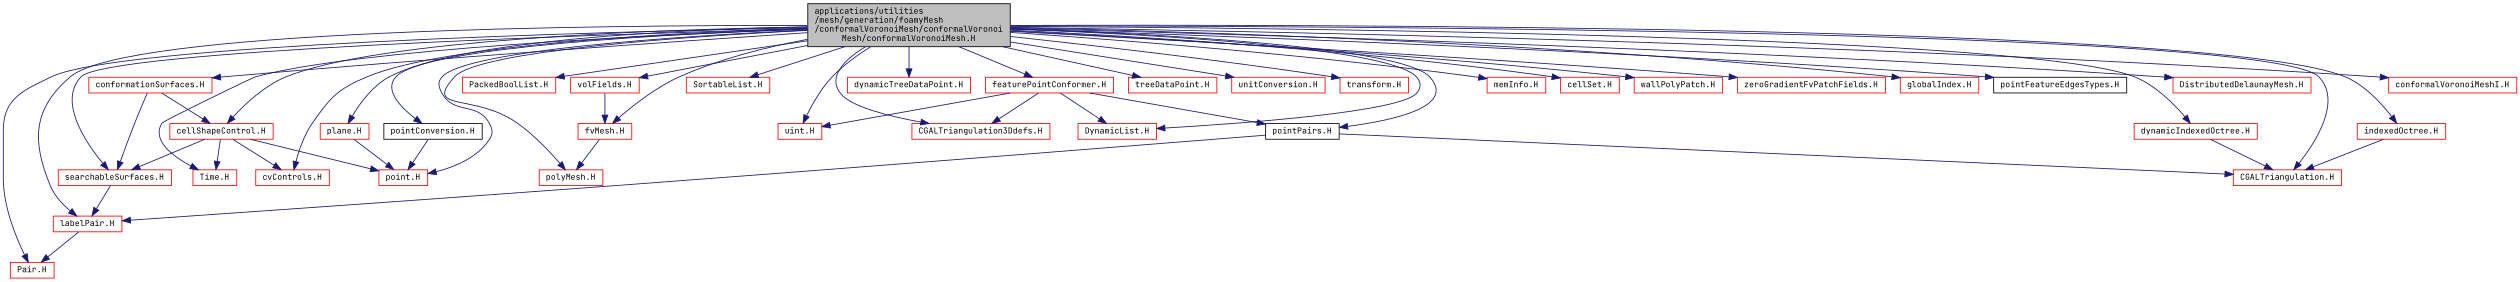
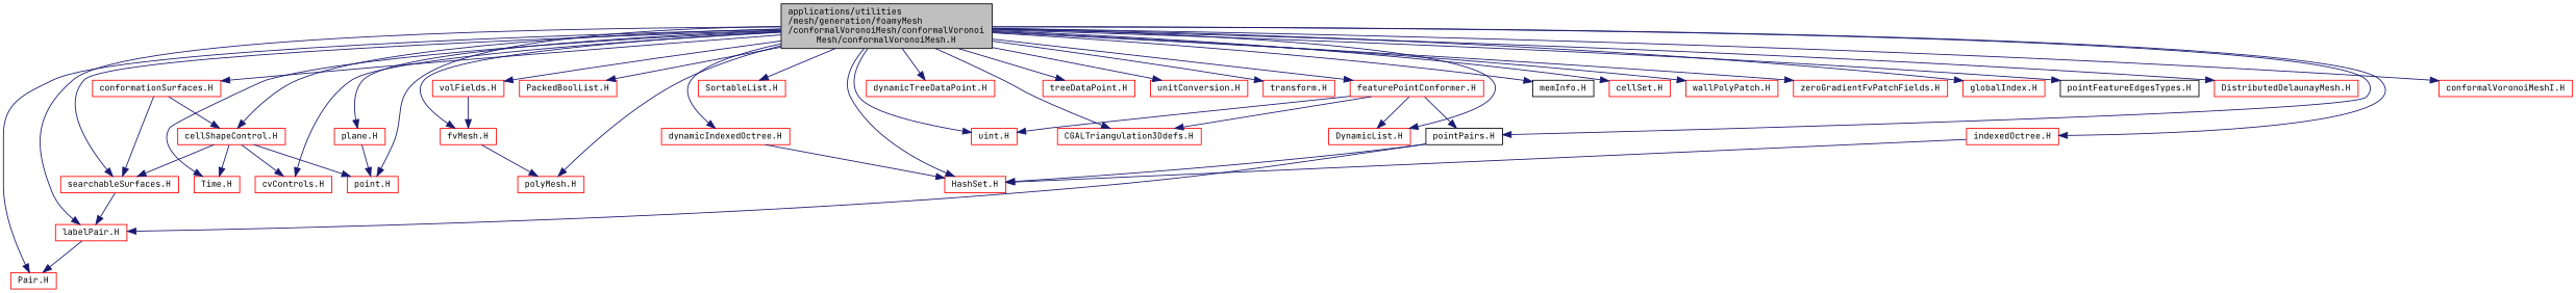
  digraph {
    fontname="JetBrains Mono"
    node [color=red fontname="JetBrains Mono" fontsize=10 shape=record]
    edge [color=midnightblue fontname="JetBrains Mono" fontsize=10 labelfontname=Helvetica labelfontsize=10 style=solid]
    n1 [color=black fillcolor=grey75 fontcolor=black height=0.2 label="applications/utilities\l/mesh/generation/foamyMesh\l/conformalVoronoiMesh/conformalVoronoi\lMesh/conformalVoronoiMesh.H" style=filled width=0.4]
    n2 [height=0.2 label="uint.H" width=0.4]
    n3 [height=0.2 label="CGALTriangulation3Ddefs.H" width=0.4]
    n4 [height=0.2 label="searchableSurfaces.H" width=0.4]
    n5 [height=0.2 label="labelPair.H" width=0.4]
    n6 [height=0.2 label="Pair.H" width=0.4]
    n7 [height=0.2 label="conformationSurfaces.H" width=0.4]
    n8 [height=0.2 label="cellShapeControl.H" width=0.4]
    n9 [height=0.2 label="point.H" width=0.4]
    n10 [height=0.2 label="Time.H" width=0.4]
    n11 [height=0.2 label="cvControls.H" width=0.4]
    n12 [height=0.2 label="DynamicList.H" width=0.4]
    n13 [height=0.2 label="PackedBoolList.H" width=0.4]
    n14 [height=0.2 label="polyMesh.H" width=0.4]
    n15 [height=0.2 label="plane.H" width=0.4]
    n16 [height=0.2 label="SortableList.H" width=0.4]
    n17 [height=0.2 label="dynamicIndexedOctree.H" width=0.4]
-   n18 [height=0.2 label="CGALTriangulation.H" width=0.4]
+   n18 [height=0.2 label="HashSet.H" width=0.4]
    n19 [height=0.2 label="dynamicTreeDataPoint.H" width=0.4]
    n20 [height=0.2 label="indexedOctree.H" width=0.4]
    n21 [height=0.2 label="treeDataPoint.H" width=0.4]
    n22 [height=0.2 label="unitConversion.H" width=0.4]
    n23 [height=0.2 label="transform.H" width=0.4]
    n24 [height=0.2 label="volFields.H" width=0.4]
    n25 [height=0.2 label="fvMesh.H" width=0.4]
-   n26 [height=0.2 label="memInfo.H" width=0.4]
+   n26 [color=black height=0.2 label="memInfo.H" width=0.4]
    n27 [height=0.2 label="cellSet.H" width=0.4]
    n28 [height=0.2 label="wallPolyPatch.H" width=0.4]
    n29 [height=0.2 label="zeroGradientFvPatchFields.H" width=0.4]
    n30 [height=0.2 label="globalIndex.H" width=0.4]
    n31 [color=black height=0.2 label="pointFeatureEdgesTypes.H" width=0.4]
-   n32 [color=black height=0.2 label="pointConversion.H" width=0.4]
    n33 [height=0.2 label="DistributedDelaunayMesh.H" width=0.4]
    n34 [height=0.2 label="featurePointConformer.H" width=0.4]
    n35 [color=black height=0.2 label="pointPairs.H" width=0.4]
    n36 [height=0.2 label="conformalVoronoiMeshI.H" width=0.4]
    n1 -> n2
    n1 -> n3
    n1 -> n4
    n1 -> n5
    n1 -> n6
    n1 -> n7
    n1 -> n8
    n1 -> n9
    n1 -> n10
    n1 -> n11
    n1 -> n12
    n1 -> n13
    n1 -> n14
    n1 -> n15
    n1 -> n16
    n1 -> n17
    n1 -> n18
    n1 -> n19
    n1 -> n20
    n1 -> n21
    n1 -> n22
    n1 -> n23
    n1 -> n24
    n1 -> n25
    n1 -> n26
    n1 -> n27
    n1 -> n28
    n1 -> n29
    n1 -> n30
    n1 -> n31
-   n1 -> n32
    n1 -> n33
    n1 -> n34
    n1 -> n35
    n1 -> n36
    n4 -> n5
    n5 -> n6
    n7 -> n4
    n7 -> n8
    n8 -> n4
    n8 -> n9
    n8 -> n10
    n8 -> n11
    n15 -> n9
    n17 -> n18
    n20 -> n18
    n24 -> n25
    n25 -> n14
-   n32 -> n9
    n34 -> n2
    n34 -> n3
    n34 -> n12
    n34 -> n35
    n35 -> n5
    n35 -> n18
  }
